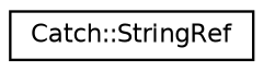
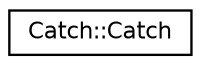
  digraph {
    rankdir=LR
-   n1 [color=black fillcolor=white fontname=Helvetica fontsize=10 height=0.2 label="Catch::StringRef" shape=record style=filled width=0.4]
+   n1 [color=black fillcolor=white fontname=Helvetica fontsize=10 height=0.2 label="Catch::Catch" shape=record style=filled width=0.4]
  }
